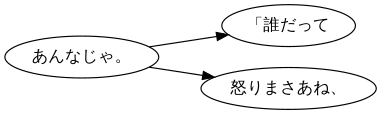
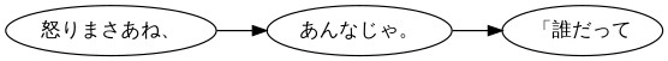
  digraph {
    fontname="Patrick Hand"
    rankdir=LR
    node [fontname="Patrick Hand"]
    edge [fontname="Patrick Hand"]
    n1 [label="「誰だって"]
    n2 [label="あんなじゃ。"]
    n3 [label="怒りまさあね、"]
    n2 -> n1
-   n2 -> n3
+   n3 -> n2
  }
